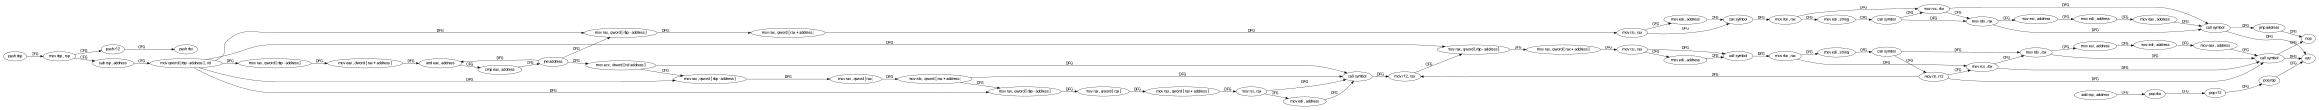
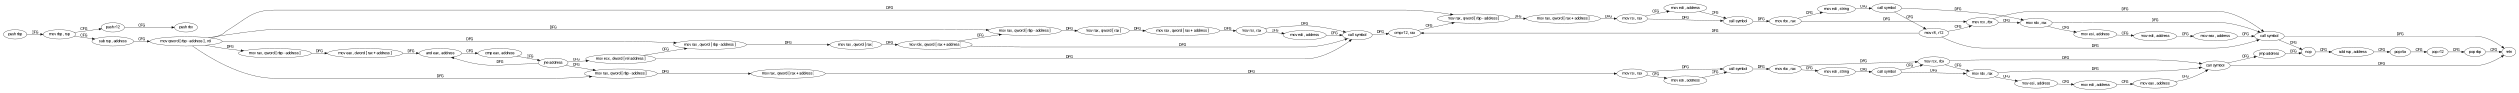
  digraph {
    fontname=Roboto
    rankdir=LR
    node [fontname=Roboto]
    edge [fontname=Roboto]
    n1 [label="push rbp"]
    n2 [label="mov rbp , rsp"]
    n3 [label="push r12"]
    n4 [label="sub rsp , address"]
    n5 [label="push rbx"]
    n6 [label="mov qword [ rbp - address ] , rdi"]
    n7 [label="mov rax , qword [ rbp - address ]"]
    n8 [label="mov rax , qword [ rbp - address ]"]
    n9 [label="mov rax , qword [ rbp - address ]"]
    n10 [label="mov rax , qword [ rbp - address ]"]
    n11 [label="mov rax , qword [ rbp - address ]"]
    n12 [label="mov eax , dword [ rax + address ]"]
    n13 [label="mov rax , qword [ rax + address ]"]
    n14 [label="mov rax , qword [ rax ]"]
    n15 [label="mov rax , qword [ rax ]"]
    n16 [label="mov rax , qword [ rax + address ]"]
    n17 [label="and eax , address"]
    n18 [label="cmp eax , address"]
    n19 [label="jne address"]
    n20 [label="mov ecx , dword [ rel address ]"]
    n21 [label="call symbol"]
-   n22 [label="mov r12 , rax"]
+   n22 [label="cmp r12 , rax"]
    n23 [label="mov rsi , rax"]
    n24 [label="mov rdx , qword [ rax + address ]"]
    n25 [label="mov rax , qword [ rax + address ]"]
    n26 [label="mov rsi , rax"]
    n27 [label="mov edi , address"]
    n28 [label="mov r8 , r12"]
    n29 [label="mov rcx , rbx"]
    n30 [label="call symbol"]
    n31 [label="mov rsi , rax"]
    n32 [label="mov edi , address"]
    n33 [label="call symbol"]
    n34 [label="mov rbx , rax"]
    n35 [label="mov edi , string"]
    n36 [label="call symbol"]
    n37 [label="mov rdx , rax"]
    n38 [label="mov esi , address"]
    n39 [label=nop]
    n40 [label=retn]
    n41 [label="mov edi , address"]
    n42 [label="mov eax , address"]
    n43 [label="add rsp , address"]
    n44 [label="pop rbx"]
    n45 [label="mov edi , address"]
    n46 [label="call symbol"]
    n47 [label="mov rbx , rax"]
    n48 [label="mov edi , string"]
    n49 [label="mov rcx , rbx"]
    n50 [label="call symbol"]
    n51 [label="mov rdx , rax"]
    n52 [label="call symbol"]
    n53 [label="mov esi , address"]
    n54 [label="jmp address"]
    n55 [label="mov edi , address"]
    n56 [label="mov eax , address"]
    n57 [label="pop r12"]
    n58 [label="pop rbp"]
    n1 -> n2 [label=CFG]
    n2 -> n3 [label=CFG]
    n2 -> n4 [label=CFG]
    n3 -> n5 [label=CFG]
    n4 -> n6 [label=CFG]
    n6 -> n7 [label=DFG]
    n6 -> n8 [label=DFG]
    n6 -> n9 [label=DFG]
    n6 -> n10 [label=DFG]
    n6 -> n11 [label=DFG]
    n7 -> n12 [label=DFG]
    n8 -> n13 [label=DFG]
    n9 -> n14 [label=DFG]
    n10 -> n15 [label=DFG]
    n11 -> n16 [label=DFG]
    n12 -> n17 [label=DFG]
    n13 -> n23 [label=DFG]
    n14 -> n24 [label=DFG]
    n15 -> n25 [label=DFG]
    n16 -> n31 [label=DFG]
    n17 -> n18 [label=CFG]
    n18 -> n19 [label=CFG]
    n19 -> n8 [label=CFG]
    n19 -> n17 [label=DFG]
    n19 -> n20 [label=CFG]
    n20 -> n9 [label=CFG]
    n20 -> n21 [label=DFG]
    n21 -> n22 [label=DFG]
    n22 -> n11 [label=CFG]
    n23 -> n45 [label=CFG]
    n23 -> n46 [label=DFG]
    n24 -> n10 [label=CFG]
    n24 -> n21 [label=DFG]
    n25 -> n26 [label=DFG]
    n26 -> n21 [label=DFG]
    n26 -> n27 [label=CFG]
    n27 -> n21 [label=CFG]
    n28 -> n22 [label=DFG]
    n28 -> n29 [label=CFG]
    n28 -> n30 [label=DFG]
    n29 -> n30 [label=DFG]
    n29 -> n37 [label=CFG]
    n30 -> n39 [label=CFG]
    n30 -> n40 [label=DFG]
    n31 -> n32 [label=CFG]
    n31 -> n33 [label=DFG]
    n32 -> n33 [label=CFG]
    n33 -> n34 [label=DFG]
    n34 -> n29 [label=DFG]
    n34 -> n35 [label=CFG]
    n35 -> n36 [label=CFG]
    n36 -> n28 [label=CFG]
    n36 -> n37 [label=DFG]
    n37 -> n30 [label=DFG]
    n37 -> n38 [label=CFG]
    n38 -> n41 [label=CFG]
+   n39 -> n43 [label=CFG]
    n41 -> n42 [label=CFG]
    n42 -> n30 [label=CFG]
    n43 -> n44 [label=CFG]
    n44 -> n57 [label=CFG]
    n45 -> n46 [label=CFG]
    n46 -> n47 [label=DFG]
    n47 -> n48 [label=CFG]
    n47 -> n49 [label=DFG]
    n48 -> n50 [label=CFG]
    n49 -> n51 [label=CFG]
    n49 -> n52 [label=DFG]
    n50 -> n49 [label=CFG]
    n50 -> n51 [label=DFG]
    n51 -> n52 [label=DFG]
    n51 -> n53 [label=CFG]
    n52 -> n40 [label=DFG]
    n52 -> n54 [label=CFG]
    n53 -> n55 [label=CFG]
    n54 -> n39 [label=CFG]
    n55 -> n56 [label=CFG]
    n56 -> n52 [label=CFG]
    n57 -> n58 [label=CFG]
    n58 -> n40 [label=CFG]
  }
